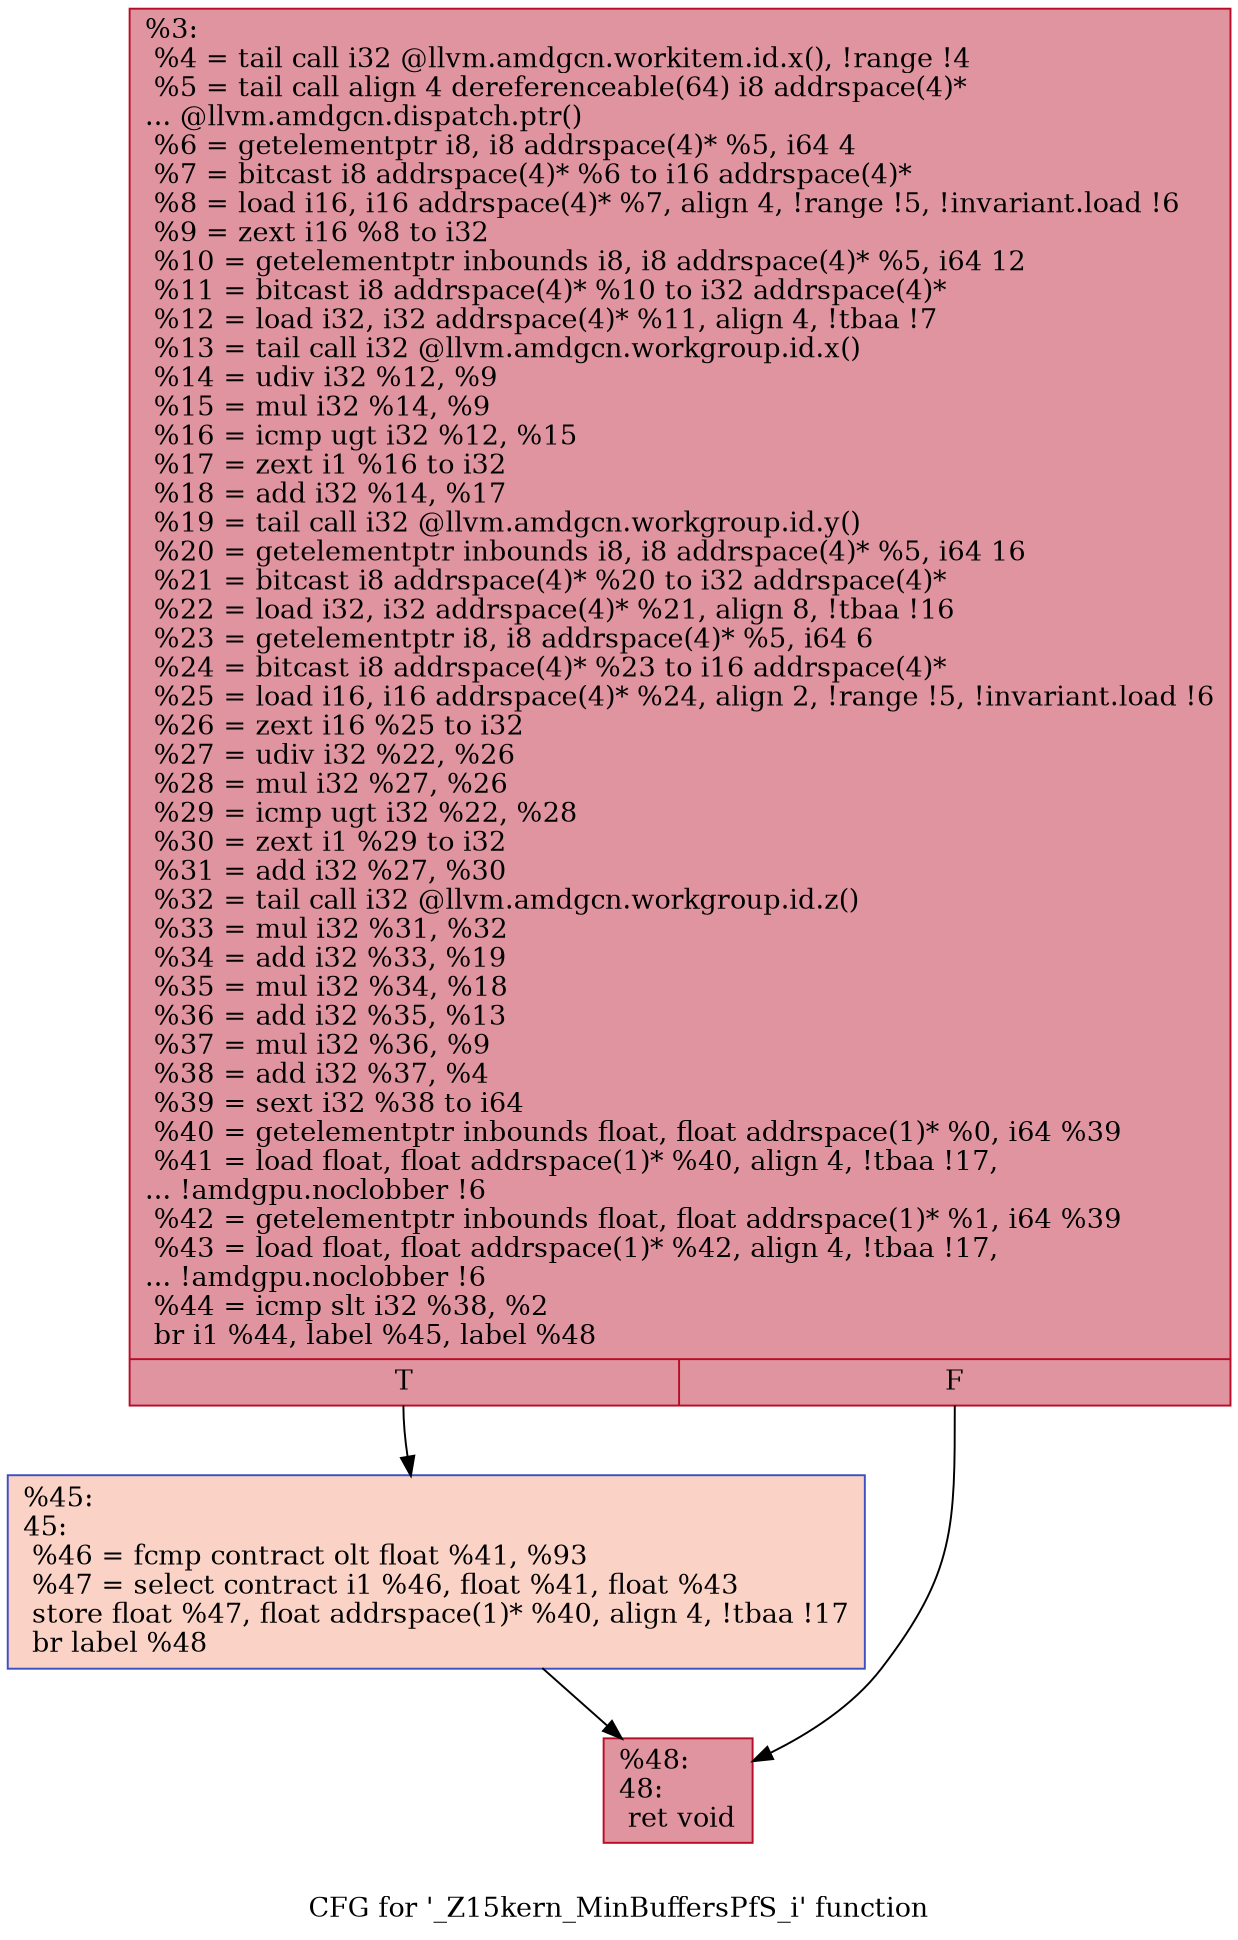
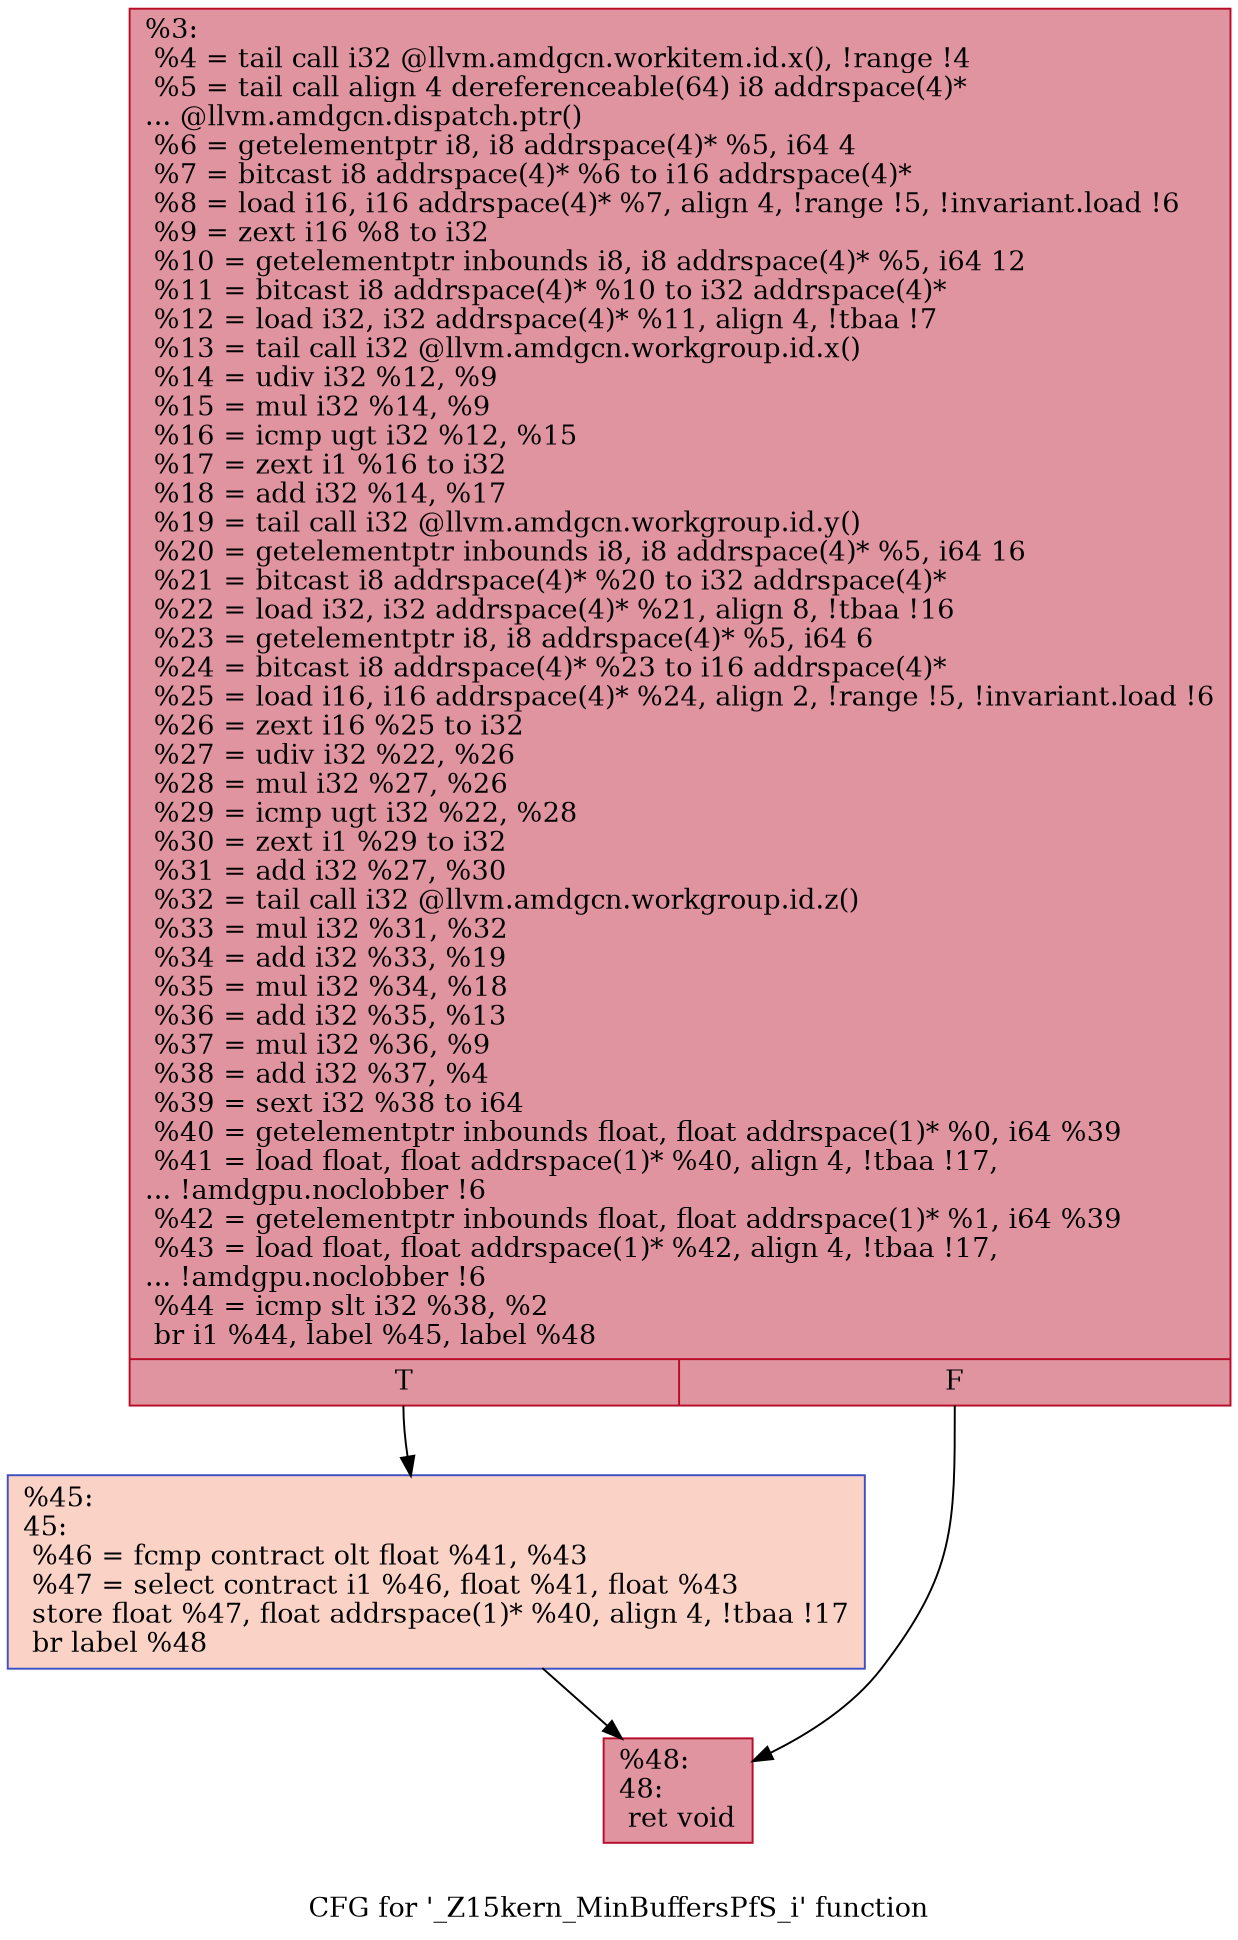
  digraph {
    label="CFG for '_Z15kern_MinBuffersPfS_i' function"
    node [color="#b70d28ff" fillcolor="#b70d2870" shape=record style=filled]
    n1 [label="{%3:\l  %4 = tail call i32 @llvm.amdgcn.workitem.id.x(), !range !4\l  %5 = tail call align 4 dereferenceable(64) i8 addrspace(4)*\l... @llvm.amdgcn.dispatch.ptr()\l  %6 = getelementptr i8, i8 addrspace(4)* %5, i64 4\l  %7 = bitcast i8 addrspace(4)* %6 to i16 addrspace(4)*\l  %8 = load i16, i16 addrspace(4)* %7, align 4, !range !5, !invariant.load !6\l  %9 = zext i16 %8 to i32\l  %10 = getelementptr inbounds i8, i8 addrspace(4)* %5, i64 12\l  %11 = bitcast i8 addrspace(4)* %10 to i32 addrspace(4)*\l  %12 = load i32, i32 addrspace(4)* %11, align 4, !tbaa !7\l  %13 = tail call i32 @llvm.amdgcn.workgroup.id.x()\l  %14 = udiv i32 %12, %9\l  %15 = mul i32 %14, %9\l  %16 = icmp ugt i32 %12, %15\l  %17 = zext i1 %16 to i32\l  %18 = add i32 %14, %17\l  %19 = tail call i32 @llvm.amdgcn.workgroup.id.y()\l  %20 = getelementptr inbounds i8, i8 addrspace(4)* %5, i64 16\l  %21 = bitcast i8 addrspace(4)* %20 to i32 addrspace(4)*\l  %22 = load i32, i32 addrspace(4)* %21, align 8, !tbaa !16\l  %23 = getelementptr i8, i8 addrspace(4)* %5, i64 6\l  %24 = bitcast i8 addrspace(4)* %23 to i16 addrspace(4)*\l  %25 = load i16, i16 addrspace(4)* %24, align 2, !range !5, !invariant.load !6\l  %26 = zext i16 %25 to i32\l  %27 = udiv i32 %22, %26\l  %28 = mul i32 %27, %26\l  %29 = icmp ugt i32 %22, %28\l  %30 = zext i1 %29 to i32\l  %31 = add i32 %27, %30\l  %32 = tail call i32 @llvm.amdgcn.workgroup.id.z()\l  %33 = mul i32 %31, %32\l  %34 = add i32 %33, %19\l  %35 = mul i32 %34, %18\l  %36 = add i32 %35, %13\l  %37 = mul i32 %36, %9\l  %38 = add i32 %37, %4\l  %39 = sext i32 %38 to i64\l  %40 = getelementptr inbounds float, float addrspace(1)* %0, i64 %39\l  %41 = load float, float addrspace(1)* %40, align 4, !tbaa !17,\l... !amdgpu.noclobber !6\l  %42 = getelementptr inbounds float, float addrspace(1)* %1, i64 %39\l  %43 = load float, float addrspace(1)* %42, align 4, !tbaa !17,\l... !amdgpu.noclobber !6\l  %44 = icmp slt i32 %38, %2\l  br i1 %44, label %45, label %48\l|{<s0>T|<s1>F}}"]
-   n2 [color="#3d50c3ff" fillcolor="#f59c7d70" label="{%45:\l45:                                               \l  %46 = fcmp contract olt float %41, %93\l  %47 = select contract i1 %46, float %41, float %43\l  store float %47, float addrspace(1)* %40, align 4, !tbaa !17\l  br label %48\l}"]
+   n2 [color="#3d50c3ff" fillcolor="#f59c7d70" label="{%45:\l45:                                               \l  %46 = fcmp contract olt float %41, %43\l  %47 = select contract i1 %46, float %41, float %43\l  store float %47, float addrspace(1)* %40, align 4, !tbaa !17\l  br label %48\l}"]
    n3 [label="{%48:\l48:                                               \l  ret void\l}"]
    n1 -> n2 [tailport=s0]
    n1 -> n3 [tailport=s1]
    n2 -> n3
  }
